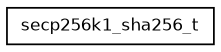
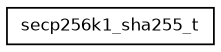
  digraph {
    rankdir=LR
-   n1 [color=black fillcolor=white fontname=Helvetica fontsize=10 height=0.2 label=secp256k1_sha256_t shape=record style=filled width=0.4]
+   n1 [color=black fillcolor=white fontname=Helvetica fontsize=10 height=0.2 label=secp256k1_sha255_t shape=record style=filled width=0.4]
  }
